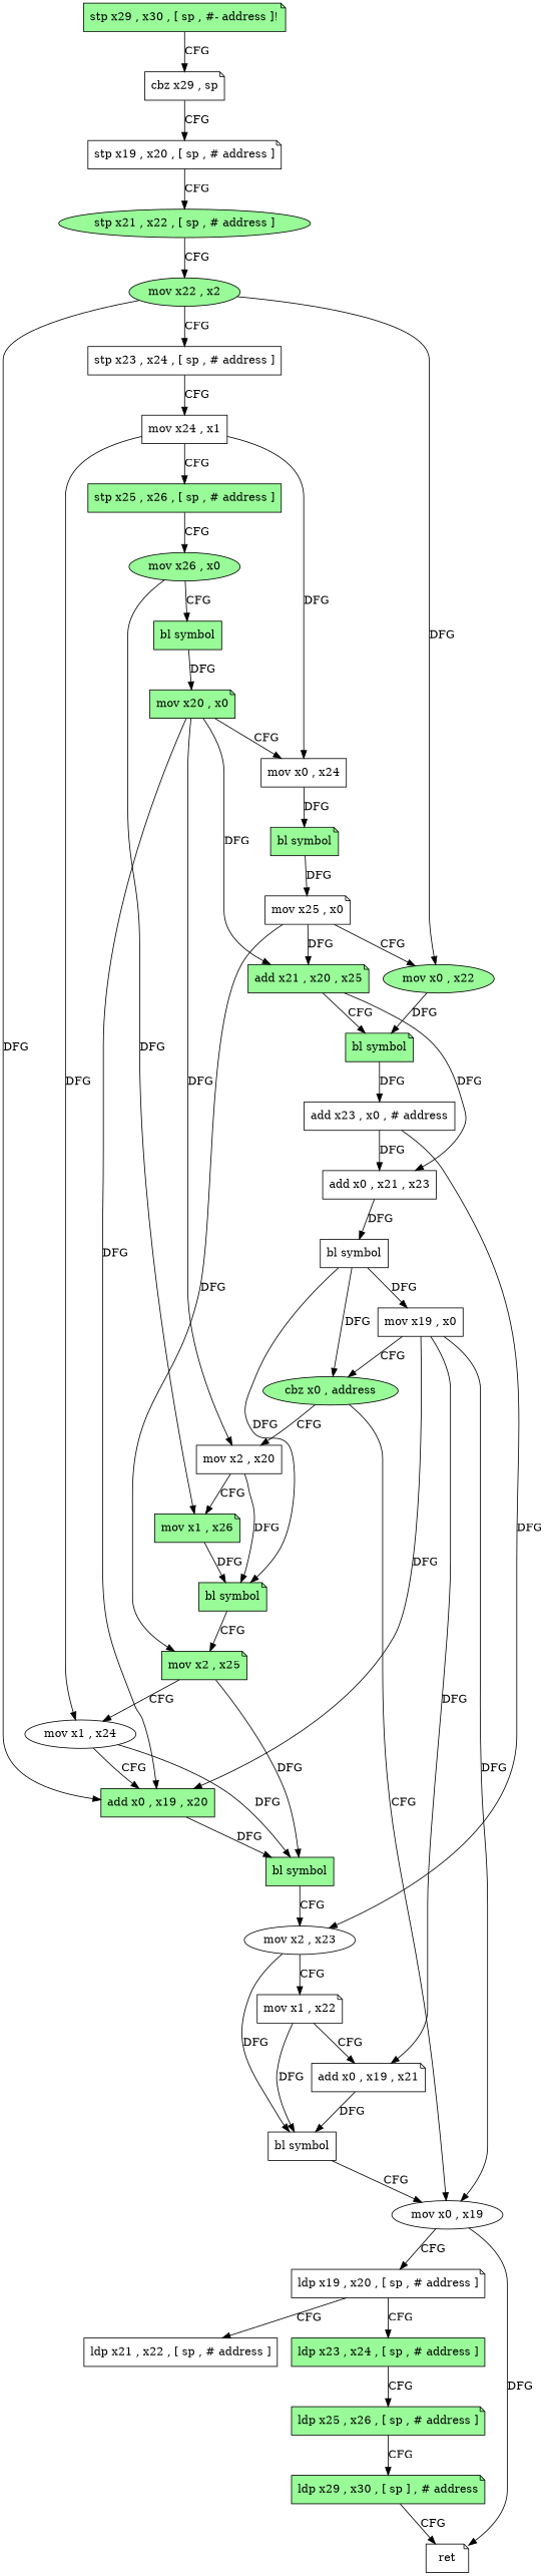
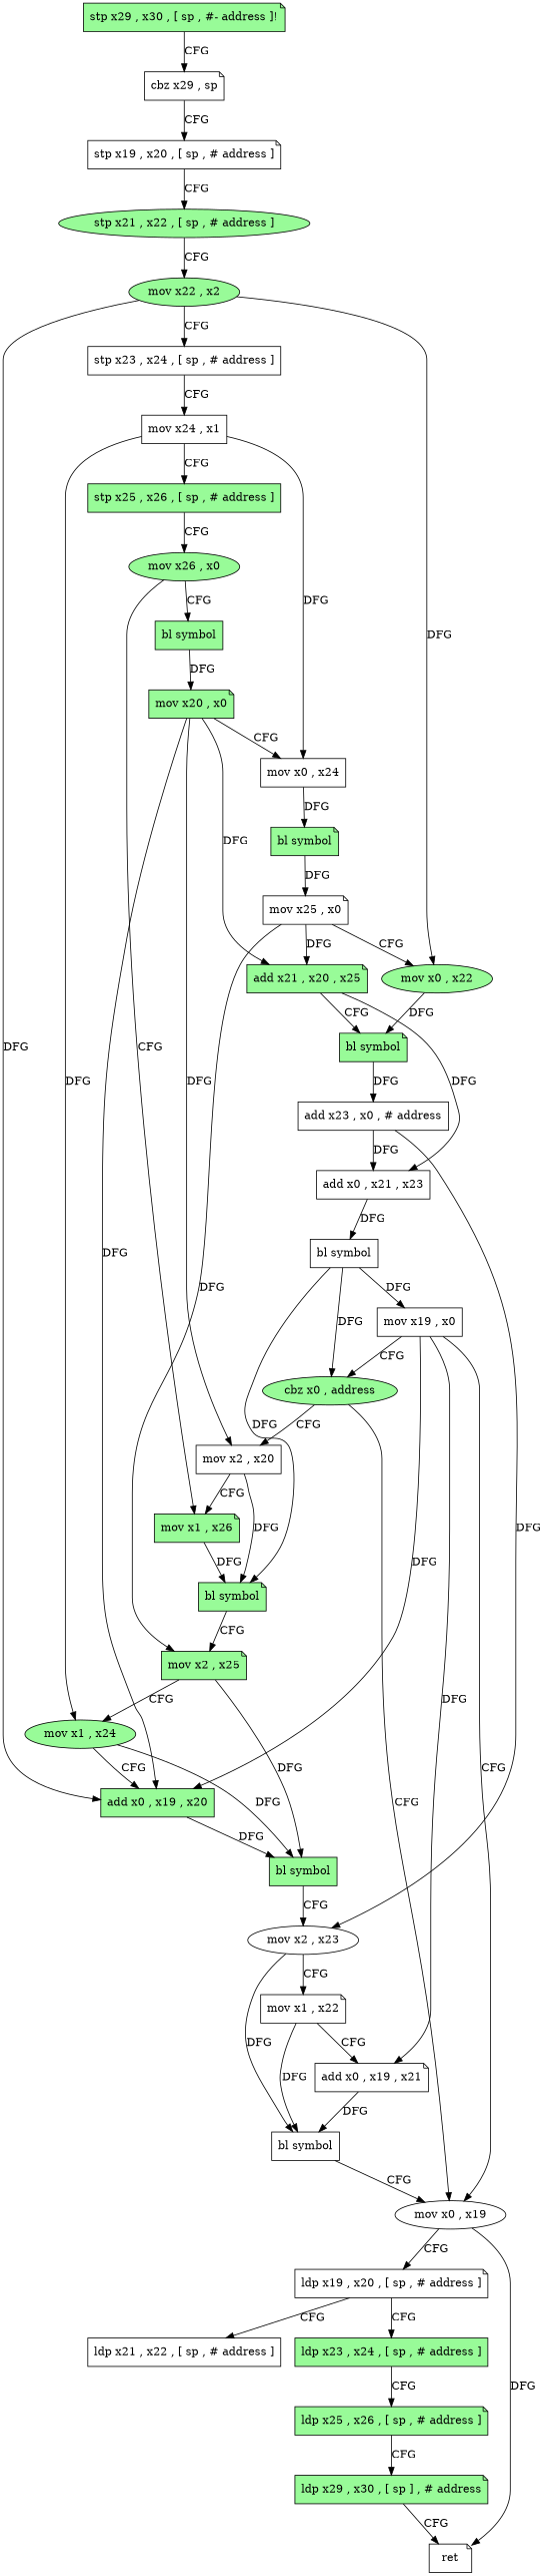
  digraph {
    node [fillcolor=palegreen shape=note style=filled]
    n1 [label="stp x29 , x30 , [ sp , #- address ]!"]
    n2 [fillcolor=white label="cbz x29 , sp"]
    n3 [fillcolor=white label="stp x19 , x20 , [ sp , # address ]"]
    n4 [label="stp x21 , x22 , [ sp , # address ]" shape=ellipse]
    n5 [label="mov x22 , x2" shape=ellipse]
    n6 [fillcolor=white label="stp x23 , x24 , [ sp , # address ]" shape=box]
    n7 [label="mov x0 , x22" shape=ellipse]
    n8 [label="add x0 , x19 , x20" shape=box]
    n9 [fillcolor=white label="mov x24 , x1" shape=box]
    n10 [label="bl symbol"]
    n11 [fillcolor=white label="mov x1 , x22"]
    n12 [fillcolor=white label="add x0 , x19 , x21"]
    n13 [fillcolor=white label="bl symbol" shape=box]
    n14 [label="stp x25 , x26 , [ sp , # address ]" shape=box]
    n15 [fillcolor=white label="mov x0 , x24" shape=box]
-   n16 [fillcolor=white label="mov x1 , x24" shape=ellipse]
+   n16 [label="mov x1 , x24" shape=ellipse]
    n17 [label="mov x26 , x0" shape=ellipse]
    n18 [label="bl symbol"]
    n19 [label="bl symbol" shape=box]
    n20 [label="bl symbol" shape=box]
    n21 [label="mov x1 , x26"]
    n22 [label="mov x20 , x0"]
    n23 [label="bl symbol"]
    n24 [label="add x21 , x20 , x25"]
    n25 [fillcolor=white label="mov x2 , x20" shape=box]
    n26 [fillcolor=white label="add x0 , x21 , x23" shape=box]
    n27 [fillcolor=white label="mov x25 , x0"]
    n28 [label="mov x2 , x25"]
    n29 [fillcolor=white label="add x23 , x0 , # address" shape=box]
    n30 [fillcolor=white label="bl symbol" shape=box]
    n31 [fillcolor=white label="mov x2 , x23" shape=ellipse]
    n32 [fillcolor=white label="mov x19 , x0" shape=box]
    n33 [label="cbz x0 , address" shape=ellipse]
    n34 [fillcolor=white label="mov x0 , x19" shape=ellipse]
    n35 [fillcolor=white label="ldp x19 , x20 , [ sp , # address ]"]
    n36 [fillcolor=white label=ret]
    n37 [fillcolor=white label="ldp x21 , x22 , [ sp , # address ]" shape=box]
    n38 [label="ldp x23 , x24 , [ sp , # address ]" shape=box]
    n39 [label="ldp x25 , x26 , [ sp , # address ]"]
    n40 [label="ldp x29 , x30 , [ sp ] , # address"]
    n1 -> n2 [label=CFG]
    n2 -> n3 [label=CFG]
    n3 -> n4 [label=CFG]
    n4 -> n5 [label=CFG]
    n5 -> n6 [label=CFG]
    n5 -> n7 [label=DFG]
    n5 -> n8 [label=DFG]
    n6 -> n9 [label=CFG]
    n7 -> n10 [label=DFG]
    n8 -> n19 [label=DFG]
    n9 -> n14 [label=CFG]
    n9 -> n15 [label=DFG]
    n9 -> n16 [label=DFG]
    n10 -> n29 [label=DFG]
    n11 -> n12 [label=CFG]
    n11 -> n13 [label=DFG]
    n12 -> n13 [label=DFG]
    n13 -> n34 [label=CFG]
    n14 -> n17 [label=CFG]
    n15 -> n18 [label=DFG]
    n16 -> n8 [label=CFG]
    n16 -> n19 [label=DFG]
    n17 -> n20 [label=CFG]
-   n17 -> n21 [label=DFG]
+   n17 -> n21 [label=CFG]
    n18 -> n27 [label=DFG]
    n19 -> n31 [label=CFG]
    n20 -> n22 [label=DFG]
    n21 -> n23 [label=DFG]
    n22 -> n8 [label=DFG]
    n22 -> n15 [label=CFG]
    n22 -> n24 [label=DFG]
    n22 -> n25 [label=DFG]
    n23 -> n28 [label=CFG]
    n24 -> n10 [label=CFG]
    n24 -> n26 [label=DFG]
    n25 -> n21 [label=CFG]
    n25 -> n23 [label=DFG]
    n26 -> n30 [label=DFG]
    n27 -> n7 [label=CFG]
    n27 -> n24 [label=DFG]
    n27 -> n28 [label=DFG]
    n28 -> n16 [label=CFG]
    n28 -> n19 [label=DFG]
    n29 -> n26 [label=DFG]
    n29 -> n31 [label=DFG]
    n30 -> n23 [label=DFG]
    n30 -> n32 [label=DFG]
    n30 -> n33 [label=DFG]
    n31 -> n11 [label=CFG]
    n31 -> n13 [label=DFG]
    n32 -> n8 [label=DFG]
    n32 -> n12 [label=DFG]
    n32 -> n33 [label=CFG]
-   n32 -> n34 [label=DFG]
+   n32 -> n34 [label=CFG]
    n33 -> n25 [label=CFG]
    n33 -> n34 [label=CFG]
    n34 -> n35 [label=CFG]
    n34 -> n36 [label=DFG]
    n35 -> n37 [label=CFG]
    n35 -> n38 [label=CFG]
    n38 -> n39 [label=CFG]
    n39 -> n40 [label=CFG]
    n40 -> n36 [label=CFG]
  }
